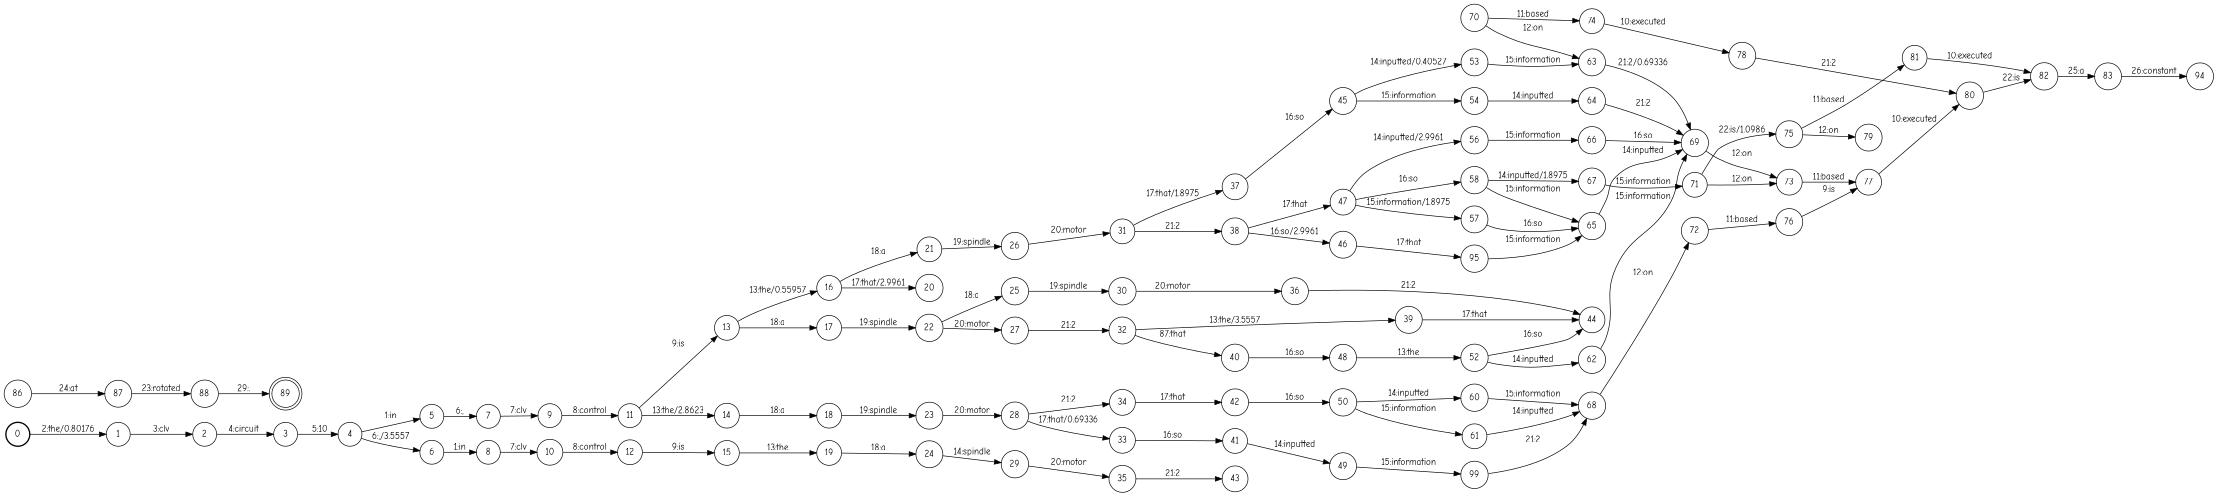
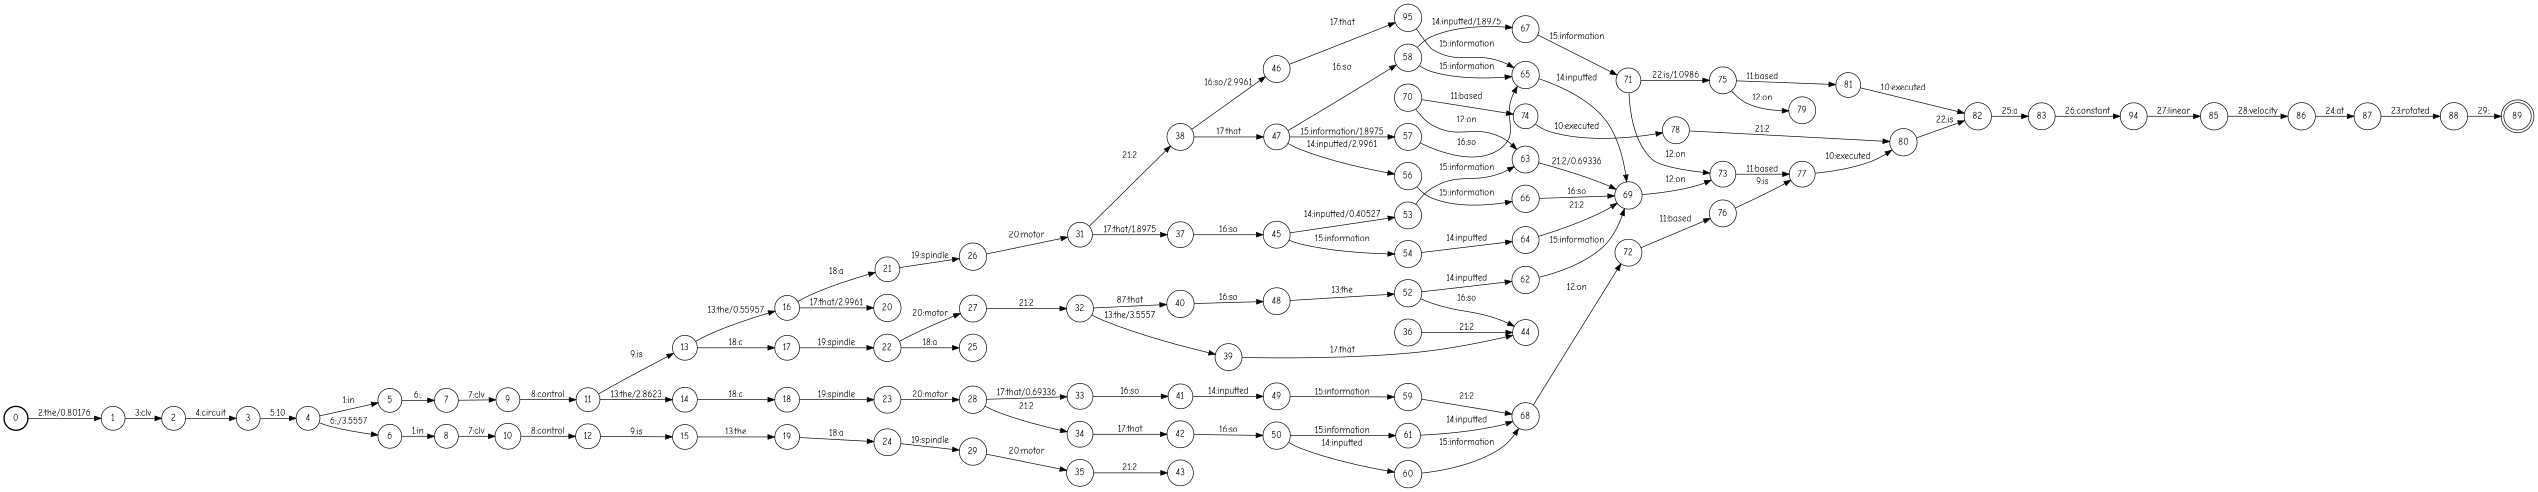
  digraph {
    fontname="Comic Neue"
    nodesep=0.25
    rankdir=LR
    ranksep=0.4
    node [fontname="Comic Neue" fontsize=14 shape=circle style=solid]
    edge [fontname="Comic Neue" fontsize=14]
    n1 [label=0 style=bold]
    n2 [label=1]
    n3 [label=2]
    n4 [label=3]
    n5 [label=4]
    n6 [label=5]
    n7 [label=6]
    n8 [label=7]
    n9 [label=8]
    n10 [label=9]
    n11 [label=10]
    n12 [label=11]
    n13 [label=12]
    n14 [label=14]
    n15 [label=13]
    n16 [label=15]
    n17 [label=18]
    n18 [label=16]
    n19 [label=17]
    n20 [label=19]
    n21 [label=23]
    n22 [label=20]
    n23 [label=21]
    n24 [label=22]
    n25 [label=24]
    n26 [label=26]
    n27 [label=25]
    n28 [label=27]
    n29 [label=28]
    n30 [label=29]
-   n31 [label=30]
    n32 [label=31]
    n33 [label=32]
    n34 [label=33]
    n35 [label=34]
    n36 [label=35]
    n37 [label=36]
    n38 [label=37]
    n39 [label=38]
    n40 [label=39]
    n41 [label=40]
    n42 [label=41]
    n43 [label=42]
    n44 [label=43]
    n45 [label=44]
    n46 [label=45]
    n47 [label=46]
    n48 [label=47]
    n49 [label=48]
    n50 [label=49]
    n51 [label=50]
    n52 [label=53]
    n53 [label=54]
    n54 [label=95]
    n55 [label=56]
    n56 [label=57]
    n57 [label=58]
    n58 [label=52]
-   n59 [label=99]
+   n59 [label=59]
    n60 [label=60]
    n61 [label=61]
    n62 [label=62]
    n63 [label=63]
    n64 [label=64]
    n65 [label=65]
    n66 [label=66]
    n67 [label=67]
    n68 [label=68]
    n69 [label=69]
    n70 [label=71]
    n71 [label=72]
    n72 [label=73]
    n73 [label=70]
    n74 [label=74]
    n75 [label=75]
    n76 [label=76]
    n77 [label=77]
    n78 [label=78]
    n79 [label=79]
    n80 [label=81]
    n81 [label=80]
    n82 [label=82]
    n83 [label=83]
    n84 [label=94]
+   n85 [label=85]
    n86 [label=86]
    n87 [label=87]
    n88 [label=88]
    n89 [label=89 shape=doublecircle]
    n1 -> n2 [label="2:the/0.80176"]
    n2 -> n3 [label="3:clv"]
    n3 -> n4 [label="4:circuit"]
    n4 -> n5 [label="5:10"]
    n5 -> n6 [label="1:in"]
    n5 -> n7 [label="6:,/3.5557"]
    n6 -> n8 [label="6:,"]
    n7 -> n9 [label="1:in"]
    n8 -> n10 [label="7:clv"]
    n9 -> n11 [label="7:clv"]
    n10 -> n12 [label="8:control"]
    n11 -> n13 [label="8:control"]
    n12 -> n14 [label="13:the/2.8623"]
    n12 -> n15 [label="9:is"]
    n13 -> n16 [label="9:is"]
    n14 -> n17 [label="18:a"]
    n15 -> n18 [label="13:the/0.55957"]
    n15 -> n19 [label="18:a"]
    n16 -> n20 [label="13:the"]
    n17 -> n21 [label="19:spindle"]
    n18 -> n22 [label="17:that/2.9961"]
    n18 -> n23 [label="18:a"]
    n19 -> n24 [label="19:spindle"]
    n20 -> n25 [label="18:a"]
    n21 -> n29 [label="20:motor"]
    n23 -> n26 [label="19:spindle"]
    n24 -> n27 [label="18:a"]
    n24 -> n28 [label="20:motor"]
-   n25 -> n30 [label="14:spindle"]
+   n25 -> n30 [label="19:spindle"]
    n26 -> n32 [label="20:motor"]
-   n27 -> n31 [label="19:spindle"]
    n28 -> n33 [label="21:2"]
    n29 -> n34 [label="17:that/0.69336"]
    n29 -> n35 [label="21:2"]
    n30 -> n36 [label="20:motor"]
-   n31 -> n37 [label="20:motor"]
    n32 -> n38 [label="17:that/1.8975"]
    n32 -> n39 [label="21:2"]
    n33 -> n40 [label="13:the/3.5557"]
    n33 -> n41 [label="87:that"]
    n34 -> n42 [label="16:so"]
    n35 -> n43 [label="17:that"]
    n36 -> n44 [label="21:2"]
    n37 -> n45 [label="21:2"]
    n38 -> n46 [label="16:so"]
    n39 -> n47 [label="16:so/2.9961"]
    n39 -> n48 [label="17:that"]
    n40 -> n45 [label="17:that"]
    n41 -> n49 [label="16:so"]
    n42 -> n50 [label="14:inputted"]
    n43 -> n51 [label="16:so"]
    n46 -> n52 [label="14:inputted/0.40527"]
    n46 -> n53 [label="15:information"]
    n47 -> n54 [label="17:that"]
    n48 -> n55 [label="14:inputted/2.9961"]
    n48 -> n56 [label="15:information/1.8975"]
    n48 -> n57 [label="16:so"]
    n49 -> n58 [label="13:the"]
    n50 -> n59 [label="15:information"]
    n51 -> n60 [label="14:inputted"]
    n51 -> n61 [label="15:information"]
    n52 -> n63 [label="15:information"]
    n53 -> n64 [label="14:inputted"]
    n54 -> n65 [label="15:information"]
    n55 -> n66 [label="15:information"]
    n56 -> n65 [label="16:so"]
    n57 -> n65 [label="15:information"]
    n57 -> n67 [label="14:inputted/1.8975"]
    n58 -> n45 [label="16:so"]
    n58 -> n62 [label="14:inputted"]
    n59 -> n68 [label="21:2"]
    n60 -> n68 [label="15:information"]
    n61 -> n68 [label="14:inputted"]
    n62 -> n69 [label="15:information"]
    n63 -> n69 [label="21:2/0.69336"]
    n64 -> n69 [label="21:2"]
    n65 -> n69 [label="14:inputted"]
    n66 -> n69 [label="16:so"]
    n67 -> n70 [label="15:information"]
    n68 -> n71 [label="12:on"]
    n69 -> n72 [label="12:on"]
    n70 -> n72 [label="12:on"]
    n70 -> n75 [label="22:is/1.0986"]
    n71 -> n76 [label="11:based"]
    n72 -> n77 [label="11:based"]
    n73 -> n63 [label="12:on"]
    n73 -> n74 [label="11:based"]
    n74 -> n78 [label="10:executed"]
    n75 -> n79 [label="12:on"]
    n75 -> n80 [label="11:based"]
    n76 -> n77 [label="9:is"]
    n77 -> n81 [label="10:executed"]
    n78 -> n81 [label="21:2"]
    n80 -> n82 [label="10:executed"]
    n81 -> n82 [label="22:is"]
    n82 -> n83 [label="25:a"]
    n83 -> n84 [label="26:constant"]
+   n84 -> n85 [label="27:linear"]
+   n85 -> n86 [label="28:velocity"]
    n86 -> n87 [label="24:at"]
    n87 -> n88 [label="23:rotated"]
    n88 -> n89 [label="29:."]
  }
